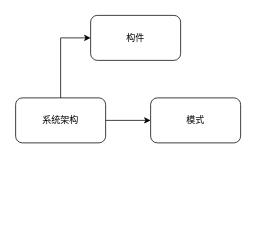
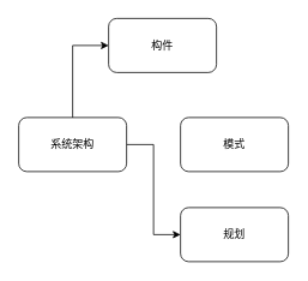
  <mxCell id="0" />
  <mxCell id="1" parent="0" />
  <mxCell id="2" style="edgeStyle=orthogonalEdgeStyle;rounded=0;orthogonalLoop=1;jettySize=auto;html=1;entryX=0;entryY=0.5;entryDx=0;entryDy=0;" edge="1" parent="1" source="5" target="8"><mxGeometry relative="1" as="geometry" /></mxCell>
- <mxCell id="3" style="edgeStyle=orthogonalEdgeStyle;rounded=0;orthogonalLoop=1;jettySize=auto;html=1;" edge="1" parent="1" source="5" target="7"><mxGeometry relative="1" as="geometry" /></mxCell>
+ <mxCell id="4" style="edgeStyle=orthogonalEdgeStyle;rounded=0;orthogonalLoop=1;jettySize=auto;html=1;entryX=0;entryY=0.5;entryDx=0;entryDy=0;" edge="1" parent="1" source="5" target="6"><mxGeometry relative="1" as="geometry" /></mxCell>
  <mxCell id="5" value="系统架构" style="rounded=1;whiteSpace=wrap;html=1;" parent="1" vertex="1"><mxGeometry x="20" y="130" width="120" height="60" as="geometry" /></mxCell>
+ <mxCell id="6" value="规划" style="rounded=1;whiteSpace=wrap;html=1;" vertex="1" parent="1"><mxGeometry x="200" y="230" width="120" height="60" as="geometry" /></mxCell>
  <mxCell id="7" value="模式" style="rounded=1;whiteSpace=wrap;html=1;" vertex="1" parent="1"><mxGeometry x="200" y="130" width="120" height="60" as="geometry" /></mxCell>
  <mxCell id="8" value="构件" style="rounded=1;whiteSpace=wrap;html=1;" vertex="1" parent="1"><mxGeometry x="120" y="20" width="120" height="60" as="geometry" /></mxCell>
